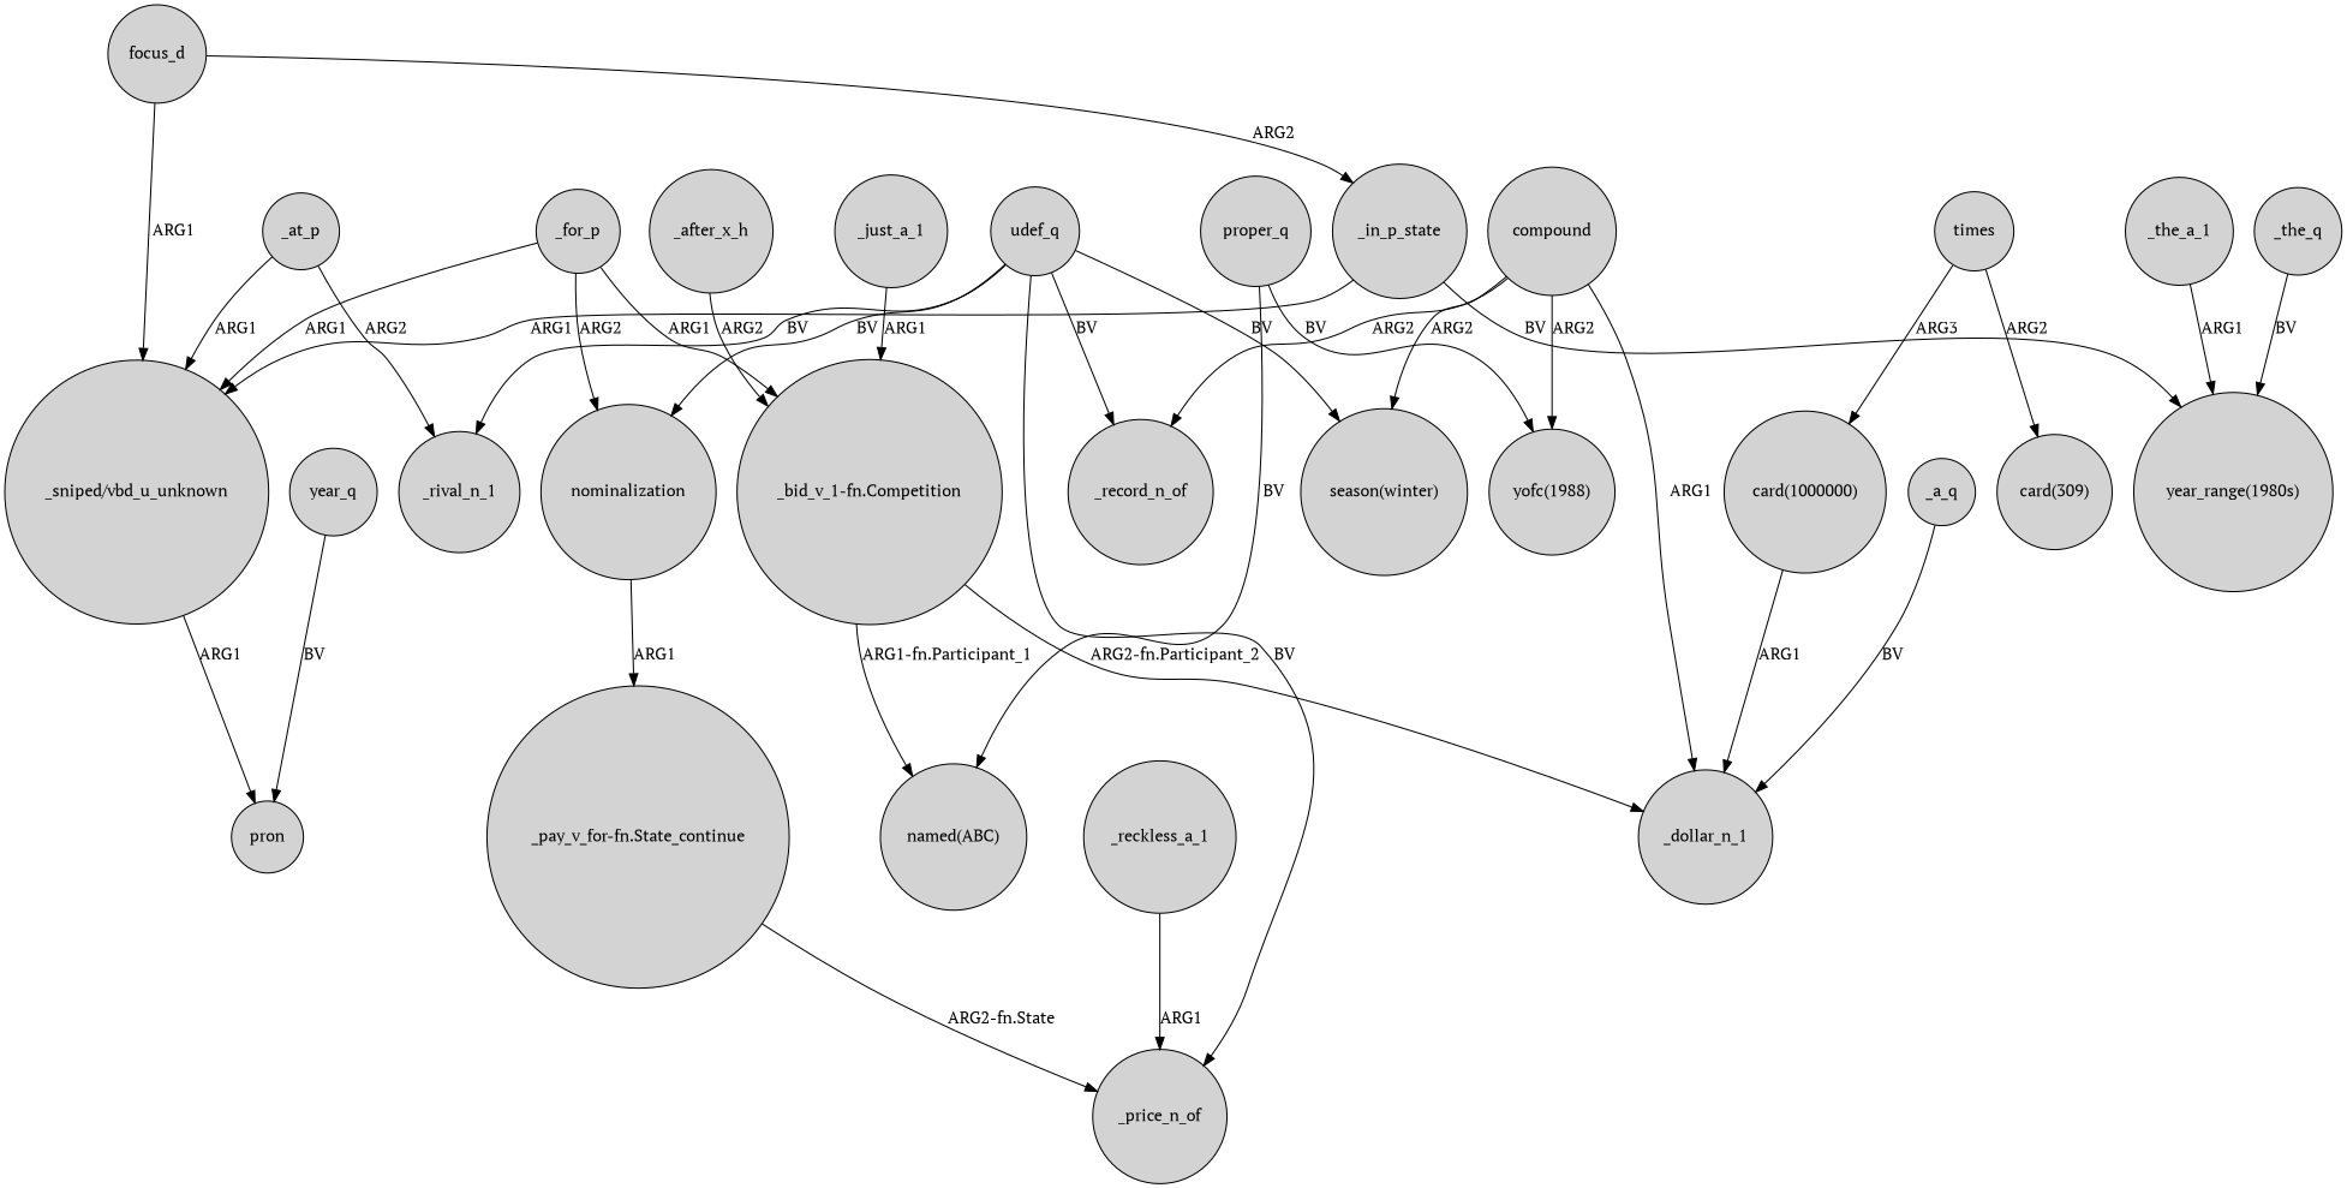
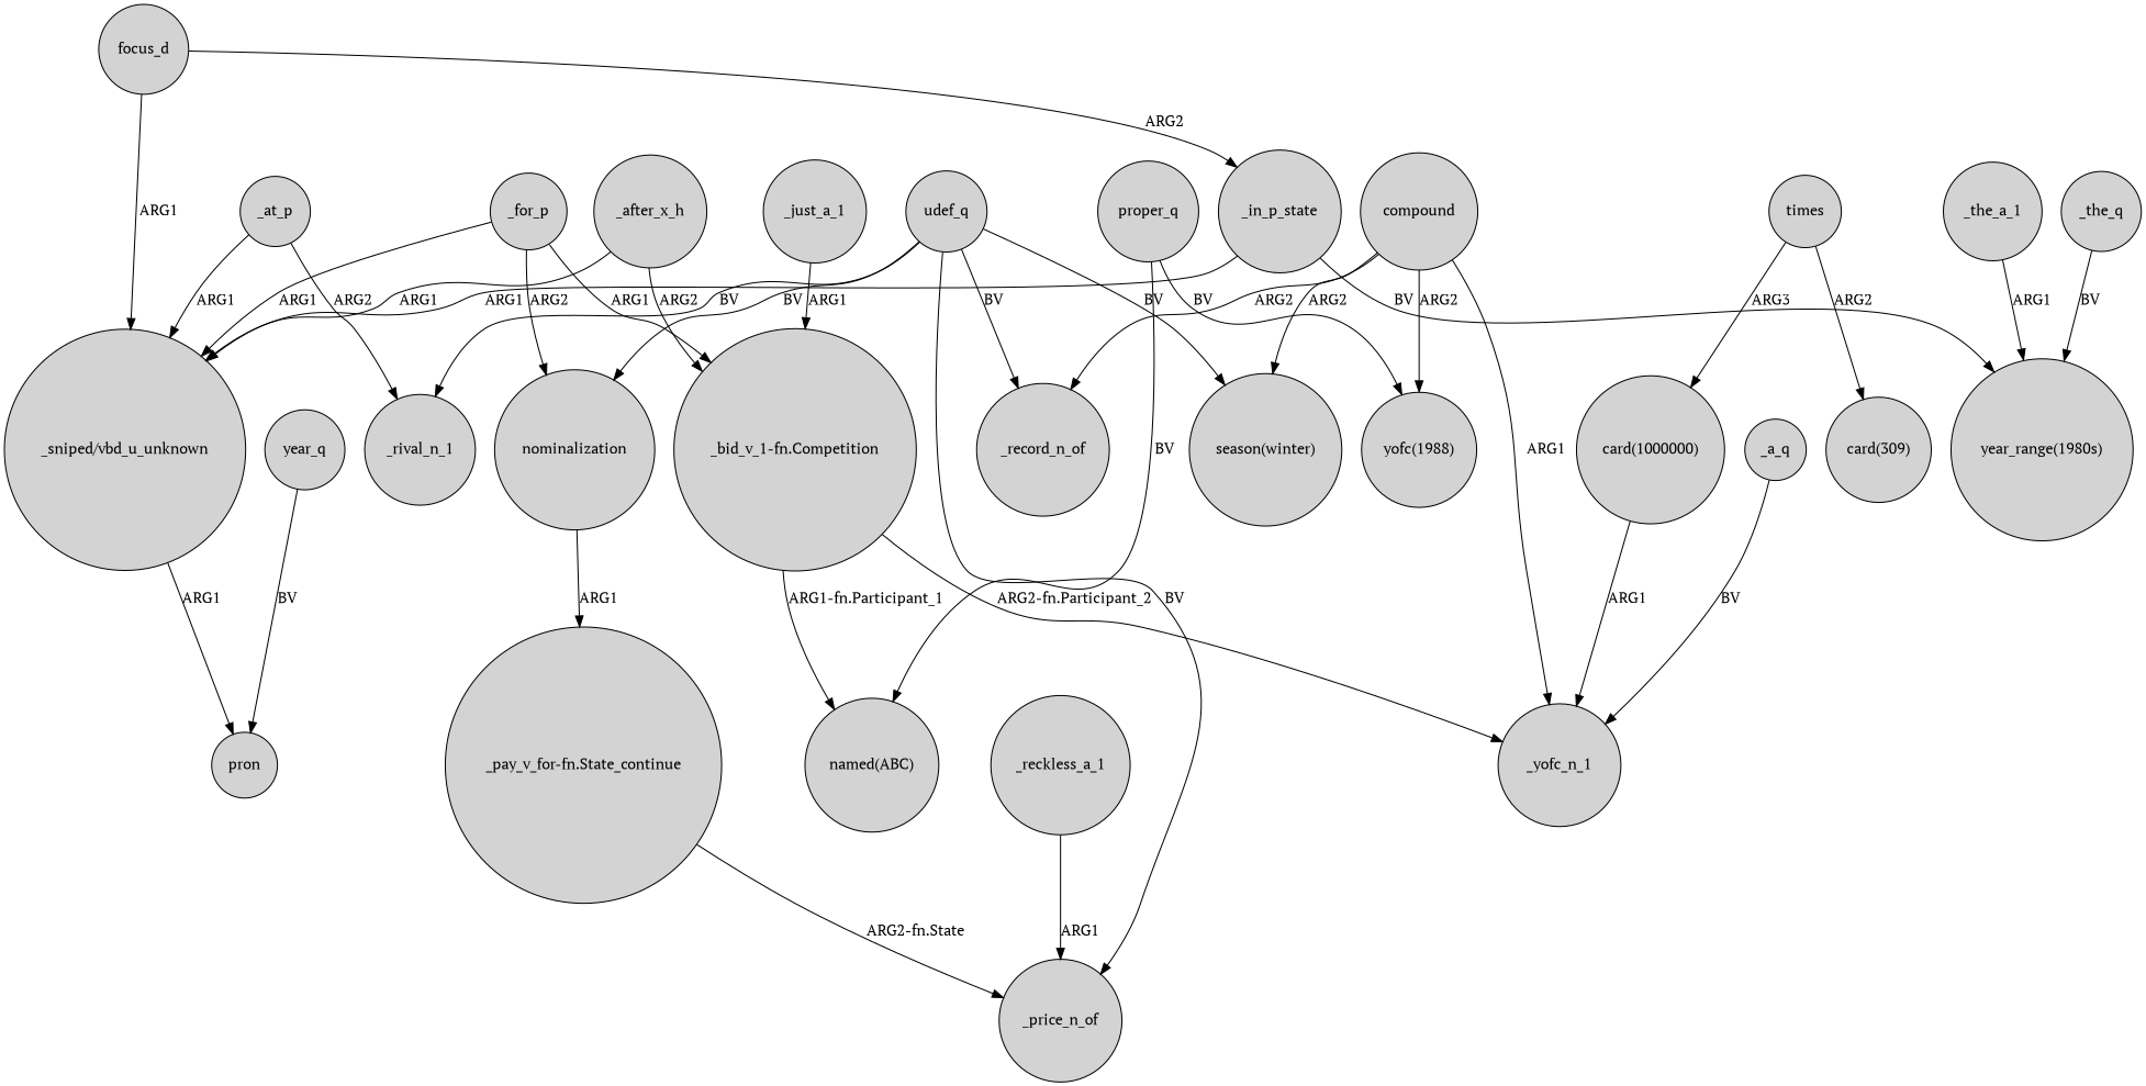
  digraph {
    fontname="PT Serif"
    node [fontname="PT Serif" shape=circle style=filled]
    edge [fontname="PT Serif"]
    focus_d
    _in_p_state
    "_sniped/vbd_u_unknown"
    "year_range(1980s)"
    pron
    nominalization
    "_pay_v_for-fn.State_continue"
    _price_n_of
    _a_q
-   _dollar_n_1
+   _dollar_n_1 [label=_yofc_n_1]
    udef_q
    _record_n_of
    "season(winter)"
    _rival_n_1
    _for_p
    "_bid_v_1-fn.Competition"
    "named(ABC)"
    compound
    "yofc(1988)"
    _reckless_a_1
    n21 [label=_the_a_1]
    times
    "card(1000000)"
    "card(309)"
    _after_x_h
    _the_q
    n27 [label=year_q]
    _at_p
    proper_q
    _just_a_1
    focus_d -> _in_p_state [label=ARG2]
    focus_d -> "_sniped/vbd_u_unknown" [label=ARG1]
    _in_p_state -> "_sniped/vbd_u_unknown" [label=ARG1]
    _in_p_state -> "year_range(1980s)" [label=BV]
    "_sniped/vbd_u_unknown" -> pron [label=ARG1]
    nominalization -> "_pay_v_for-fn.State_continue" [label=ARG1]
    "_pay_v_for-fn.State_continue" -> _price_n_of [label="ARG2-fn.State"]
    _a_q -> _dollar_n_1 [label=BV]
    udef_q -> nominalization [label=BV]
    udef_q -> _price_n_of [label=BV]
    udef_q -> _record_n_of [label=BV]
    udef_q -> "season(winter)" [label=BV]
    udef_q -> _rival_n_1 [label=BV]
    _for_p -> "_sniped/vbd_u_unknown" [label=ARG1]
    _for_p -> nominalization [label=ARG2]
    _for_p -> "_bid_v_1-fn.Competition" [label=ARG1]
    "_bid_v_1-fn.Competition" -> _dollar_n_1 [label="ARG2-fn.Participant_2"]
    "_bid_v_1-fn.Competition" -> "named(ABC)" [label="ARG1-fn.Participant_1"]
    compound -> _dollar_n_1 [label=ARG1]
    compound -> _record_n_of [label=ARG2]
    compound -> "season(winter)" [label=ARG2]
    compound -> "yofc(1988)" [label=ARG2]
    _reckless_a_1 -> _price_n_of [label=ARG1]
    n21 -> "year_range(1980s)" [label=ARG1]
    times -> "card(1000000)" [label=ARG3]
    times -> "card(309)" [label=ARG2]
    "card(1000000)" -> _dollar_n_1 [label=ARG1]
+   _after_x_h -> "_sniped/vbd_u_unknown" [label=ARG1]
    _after_x_h -> "_bid_v_1-fn.Competition" [label=ARG2]
    _the_q -> "year_range(1980s)" [label=BV]
    n27 -> pron [label=BV]
    _at_p -> "_sniped/vbd_u_unknown" [label=ARG1]
    _at_p -> _rival_n_1 [label=ARG2]
    proper_q -> "named(ABC)" [label=BV]
    proper_q -> "yofc(1988)" [label=BV]
    _just_a_1 -> "_bid_v_1-fn.Competition" [label=ARG1]
  }
